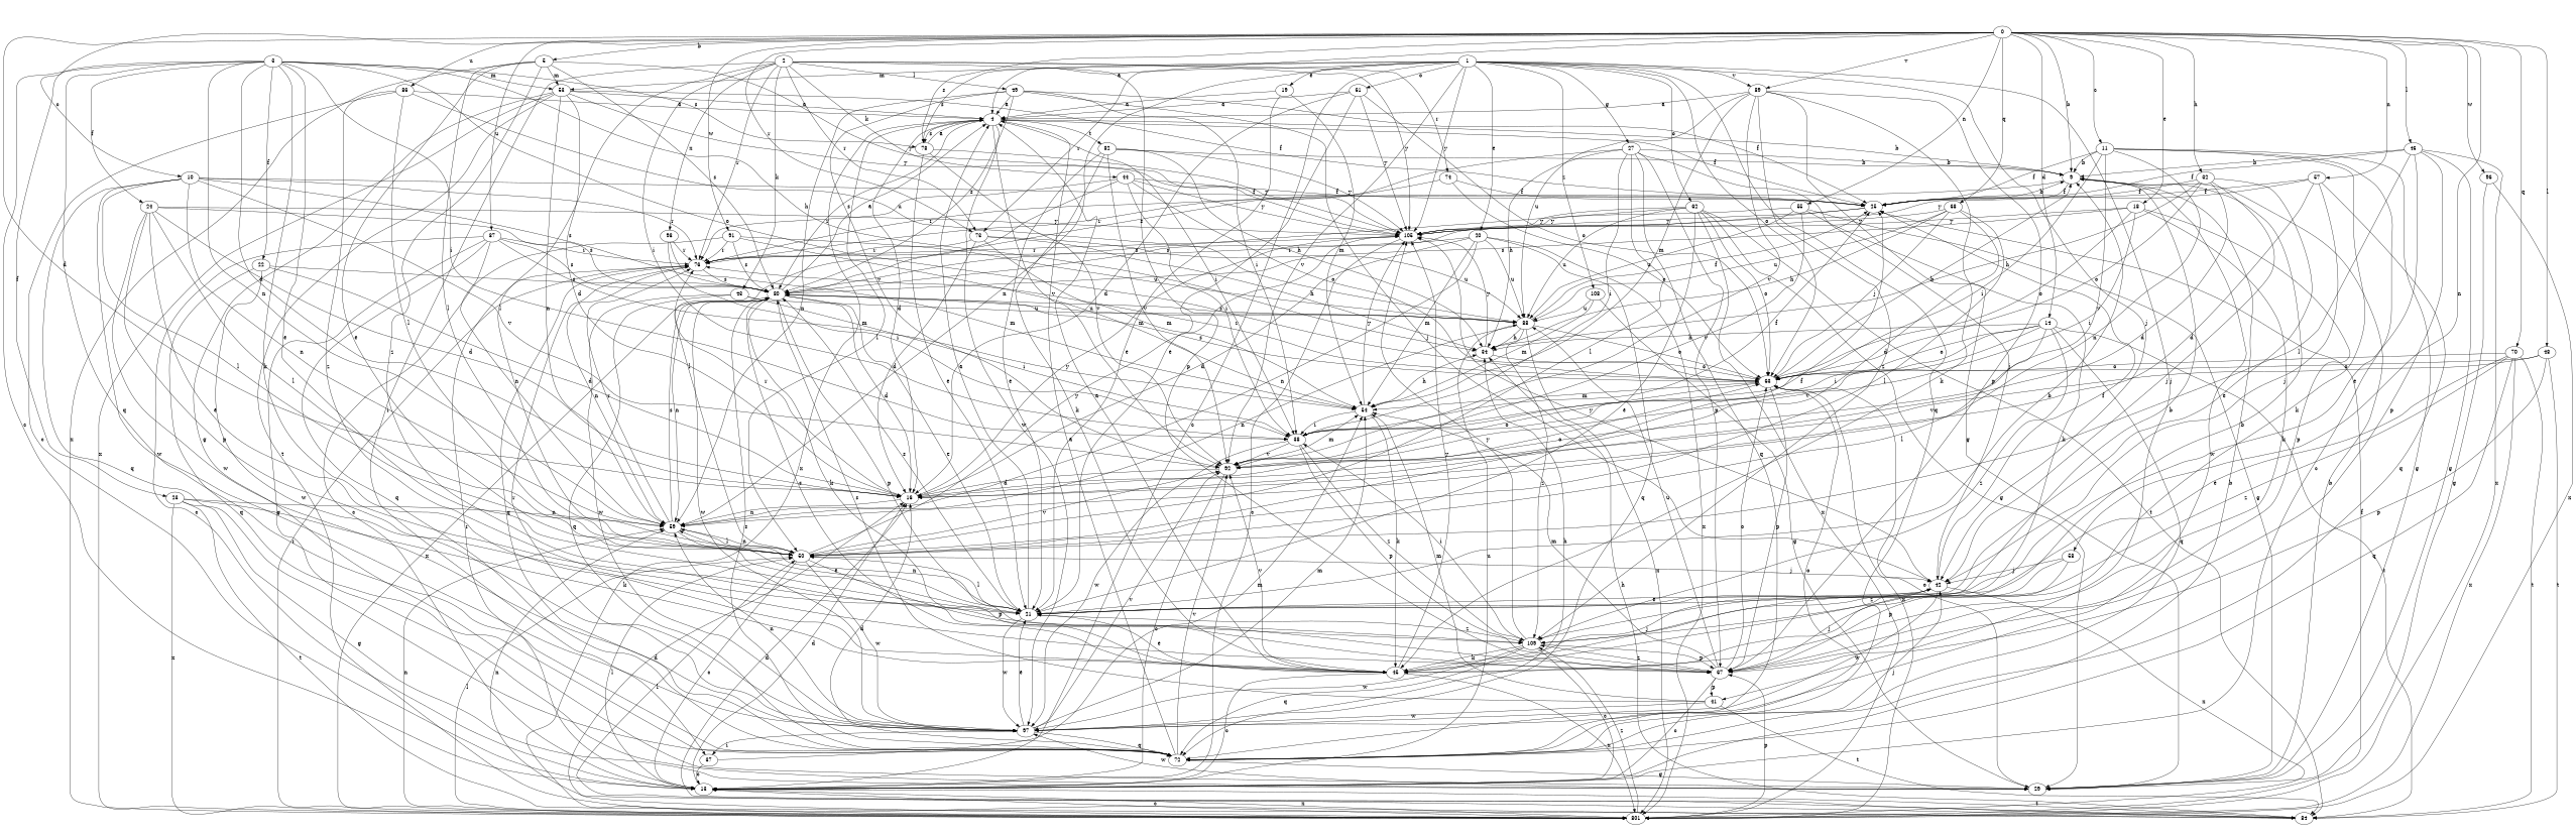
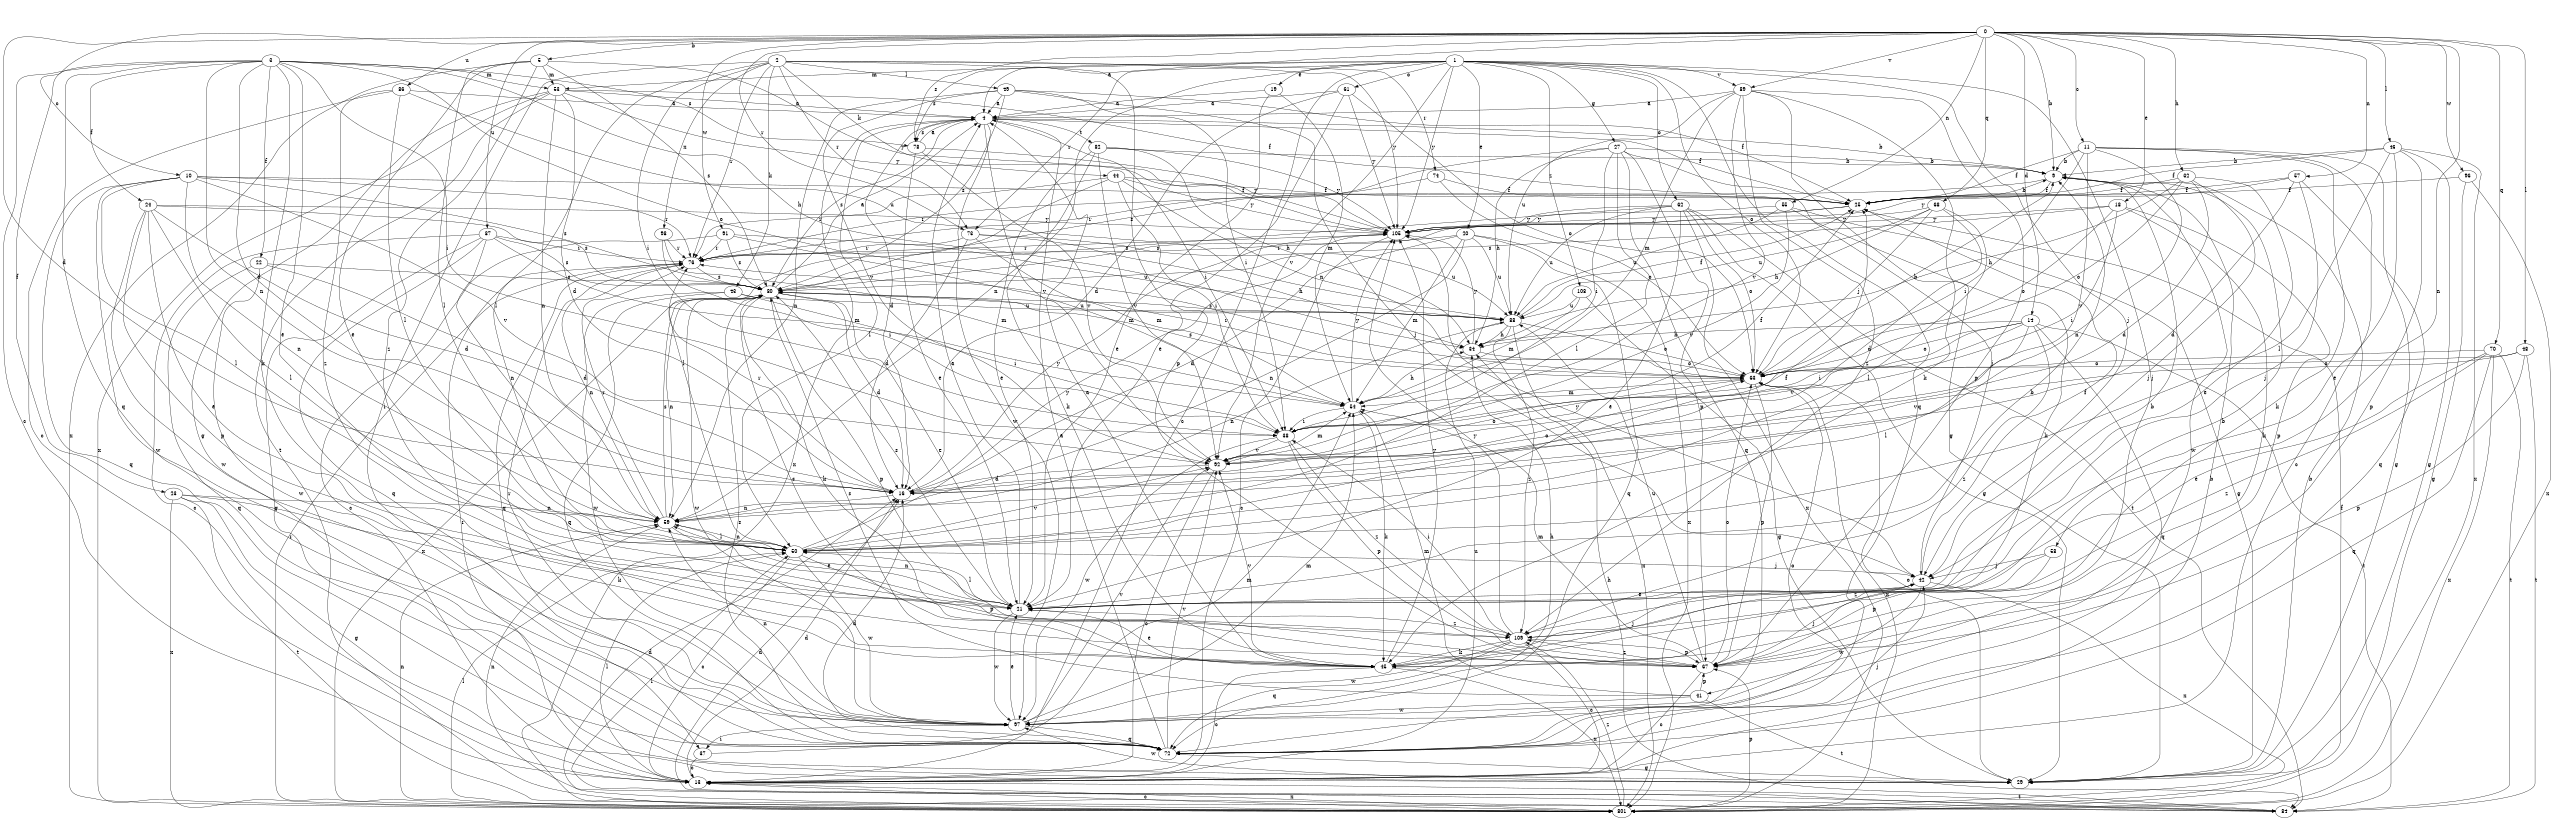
  strict digraph {
    0
    4
    5
    9
    10
    11
    14
    16
    18
    32
    46
    48
    55
    57
    58
    68
    70
    73
    78
    86
    87
    89
    n23 [label=91]
    96
    92
    38
    50
    25
    80
    82
    97
    n32 [label=801]
    53
    105
    21
    109
    76
    59
    72
    13
    45
    29
    63
    34
    84
    67
    42
    88
    54
    1
    19
    20
    27
    41
    61
    62
    108
    2
    37
    43
    44
    49
    74
    98
    3
    22
    23
    24
    0 -> 4 [label=a]
    0 -> 5 [label=b]
    0 -> 9 [label=b]
    0 -> 10 [label=c]
    0 -> 11 [label=c]
    0 -> 14 [label=d]
    0 -> 16 [label=d]
    0 -> 18 [label=e]
    0 -> 32 [label=h]
    0 -> 46 [label=l]
    0 -> 48 [label=l]
    0 -> 55 [label=n]
    0 -> 57 [label=n]
    0 -> 58 [label=n]
    0 -> 68 [label=q]
    0 -> 70 [label=q]
    0 -> 73 [label=r]
    0 -> 78 [label=s]
    0 -> 86 [label=u]
    0 -> 87 [label=u]
    0 -> 89 [label=v]
    0 -> n23 [label=w]
    0 -> 96 [label=w]
    4 -> 9 [label=b]
    4 -> 16 [label=d]
    4 -> 78 [label=s]
    4 -> 92 [label=v]
    4 -> 38 [label=i]
    4 -> 50 [label=l]
    4 -> 25 [label=f]
    4 -> 80 [label=s]
    4 -> 82 [label=t]
    4 -> 97 [label=w]
    4 -> n32 [label=x]
    5 -> 50 [label=l]
    5 -> 80 [label=s]
    5 -> n32 [label=x]
    5 -> 53 [label=m]
    5 -> 105 [label=y]
    5 -> 21 [label=e]
    5 -> 109 [label=z]
    9 -> 25 [label=f]
    9 -> 97 [label=w]
    9 -> 76 [label=r]
    10 -> 92 [label=v]
    10 -> 50 [label=l]
    10 -> 25 [label=f]
    10 -> 80 [label=s]
    10 -> 97 [label=w]
    10 -> 76 [label=r]
    10 -> 59 [label=n]
    10 -> 72 [label=q]
    11 -> 9 [label=b]
    11 -> 92 [label=v]
    11 -> 38 [label=i]
    11 -> 25 [label=f]
    11 -> 59 [label=n]
    11 -> 13 [label=c]
    11 -> 45 [label=k]
    11 -> 29 [label=g]
    14 -> 92 [label=v]
    14 -> 38 [label=i]
    14 -> 50 [label=l]
    14 -> 109 [label=z]
    14 -> 72 [label=q]
    14 -> 63 [label=o]
    14 -> 34 [label=h]
    14 -> 84 [label=t]
    16 -> 105 [label=y]
    16 -> 76 [label=r]
    16 -> 59 [label=n]
    16 -> 63 [label=o]
    18 -> 38 [label=i]
    18 -> 80 [label=s]
    18 -> 105 [label=y]
    18 -> 45 [label=k]
    18 -> 63 [label=o]
    18 -> 67 [label=p]
    32 -> 16 [label=d]
    32 -> 25 [label=f]
    32 -> 21 [label=e]
    32 -> 63 [label=o]
    32 -> 34 [label=h]
    32 -> 42 [label=j]
    46 -> 9 [label=b]
    46 -> 50 [label=l]
    46 -> 25 [label=f]
    46 -> n32 [label=x]
    46 -> 21 [label=e]
    46 -> 29 [label=g]
    46 -> 67 [label=p]
    48 -> 92 [label=v]
    48 -> 63 [label=o]
    48 -> 84 [label=t]
    48 -> 67 [label=p]
    55 -> 92 [label=v]
    55 -> 105 [label=y]
    55 -> 45 [label=k]
    55 -> 29 [label=g]
    55 -> 88 [label=u]
    57 -> 16 [label=d]
    57 -> 25 [label=f]
    57 -> 105 [label=y]
    57 -> 72 [label=q]
    57 -> 42 [label=j]
    58 -> 109 [label=z]
    58 -> 67 [label=p]
    58 -> 42 [label=j]
    68 -> 16 [label=d]
    68 -> 50 [label=l]
    68 -> 105 [label=y]
    68 -> 63 [label=j]
    68 -> 34 [label=h]
    68 -> 88 [label=u]
    70 -> n32 [label=x]
    70 -> 21 [label=e]
    70 -> 109 [label=z]
    70 -> 72 [label=q]
    70 -> 63 [label=o]
    70 -> 84 [label=t]
    73 -> 16 [label=d]
    73 -> 76 [label=r]
    73 -> 34 [label=h]
    73 -> 88 [label=u]
    73 -> 54 [label=m]
    78 -> 4 [label=a]
    78 -> 92 [label=v]
    78 -> 105 [label=y]
    78 -> 21 [label=e]
    86 -> 4 [label=a]
    86 -> 50 [label=l]
    86 -> 109 [label=z]
    86 -> 13 [label=c]
    86 -> 88 [label=u]
    87 -> 80 [label=s]
    87 -> 76 [label=r]
    87 -> 59 [label=n]
    87 -> 72 [label=q]
    87 -> 13 [label=c]
    87 -> 29 [label=g]
    87 -> 54 [label=m]
    89 -> 4 [label=a]
    89 -> 92 [label=v]
    89 -> 109 [label=z]
    89 -> 45 [label=k]
    89 -> 29 [label=g]
    89 -> 67 [label=p]
    89 -> 88 [label=u]
    89 -> 54 [label=m]
    n23 -> 80 [label=s]
    n23 -> 76 [label=r]
    n23 -> 13 [label=c]
    n23 -> 88 [label=u]
    n23 -> 54 [label=m]
+   96 -> 25 [label=f]
    96 -> n32 [label=x]
    96 -> 29 [label=g]
    92 -> 16 [label=d]
    92 -> 13 [label=c]
    92 -> 63 [label=o]
    92 -> 54 [label=m]
    38 -> 92 [label=v]
    38 -> 25 [label=f]
    38 -> 97 [label=w]
    38 -> 109 [label=z]
    38 -> 67 [label=p]
    50 -> 92 [label=v]
    50 -> 25 [label=f]
    50 -> 97 [label=w]
    50 -> 105 [label=y]
    50 -> 59 [label=n]
    50 -> 13 [label=c]
    50 -> 67 [label=p]
    50 -> 42 [label=j]
    25 -> 9 [label=b]
    25 -> 80 [label=s]
    25 -> 105 [label=y]
    80 -> 4 [label=a]
    80 -> 16 [label=d]
    80 -> 97 [label=w]
    80 -> n32 [label=x]
    80 -> 21 [label=e]
    80 -> 59 [label=n]
    80 -> 45 [label=k]
    80 -> 67 [label=p]
    80 -> 88 [label=u]
    82 -> 9 [label=b]
    82 -> 92 [label=v]
    82 -> 105 [label=y]
    82 -> 21 [label=e]
    82 -> 45 [label=k]
    82 -> 34 [label=h]
    97 -> 92 [label=v]
    97 -> 21 [label=e]
    97 -> 76 [label=r]
    97 -> 59 [label=n]
    97 -> 72 [label=q]
    97 -> 34 [label=h]
    97 -> 54 [label=m]
    97 -> 37 [label=i]
    n32 -> 16 [label=d]
    n32 -> 50 [label=l]
    n32 -> 25 [label=f]
    n32 -> 109 [label=z]
    n32 -> 76 [label=r]
    n32 -> 59 [label=n]
    n32 -> 13 [label=c]
    n32 -> 67 [label=p]
    53 -> 4 [label=a]
    53 -> 16 [label=d]
    53 -> 25 [label=f]
    53 -> n32 [label=x]
    53 -> 105 [label=y]
    53 -> 59 [label=n]
    53 -> 29 [label=g]
    53 -> 84 [label=t]
    105 -> 76 [label=r]
    105 -> 13 [label=c]
    21 -> 4 [label=a]
    21 -> 9 [label=b]
    21 -> 50 [label=l]
    21 -> 80 [label=s]
    21 -> 97 [label=w]
    21 -> 109 [label=z]
    21 -> 59 [label=n]
    109 -> 9 [label=b]
    109 -> 38 [label=i]
    109 -> 97 [label=w]
    109 -> 105 [label=y]
    109 -> 72 [label=q]
    109 -> 13 [label=c]
    109 -> 45 [label=k]
    109 -> 67 [label=p]
    76 -> 80 [label=s]
    76 -> 59 [label=n]
    76 -> 72 [label=q]
    59 -> 50 [label=l]
    59 -> 80 [label=s]
    59 -> 21 [label=e]
    59 -> 76 [label=r]
    72 -> 4 [label=a]
    72 -> 16 [label=d]
    72 -> 92 [label=v]
    72 -> 80 [label=s]
    72 -> 29 [label=g]
    72 -> 63 [label=o]
    72 -> 42 [label=j]
    13 -> 9 [label=b]
    13 -> 16 [label=d]
    13 -> 50 [label=l]
    13 -> n32 [label=x]
    13 -> 76 [label=r]
    13 -> 84 [label=t]
    13 -> 88 [label=u]
    45 -> 4 [label=a]
    45 -> 9 [label=b]
    45 -> 92 [label=v]
    45 -> 80 [label=s]
    45 -> n32 [label=x]
    45 -> 105 [label=y]
    45 -> 21 [label=e]
    45 -> 13 [label=c]
    45 -> 42 [label=j]
    29 -> 9 [label=b]
    29 -> 97 [label=w]
    29 -> 63 [label=o]
    63 -> 9 [label=b]
    63 -> 80 [label=s]
    63 -> n32 [label=x]
    63 -> 76 [label=r]
    63 -> 67 [label=p]
    63 -> 54 [label=m]
    34 -> 105 [label=y]
    34 -> 63 [label=o]
    84 -> 16 [label=d]
    84 -> 50 [label=l]
    84 -> 59 [label=n]
    84 -> 34 [label=h]
    67 -> 109 [label=z]
    67 -> 13 [label=c]
    67 -> 63 [label=o]
    67 -> 42 [label=j]
    67 -> 88 [label=u]
    67 -> 54 [label=m]
    42 -> 25 [label=f]
    42 -> 97 [label=w]
    42 -> n32 [label=x]
    42 -> 105 [label=y]
    42 -> 21 [label=e]
    88 -> 25 [label=f]
    88 -> 80 [label=s]
    88 -> n32 [label=x]
    88 -> 109 [label=z]
    88 -> 59 [label=n]
    88 -> 63 [label=o]
    88 -> 34 [label=h]
    54 -> 38 [label=i]
    54 -> 105 [label=y]
    54 -> 45 [label=k]
    54 -> 34 [label=h]
    1 -> 73 [label=r]
    1 -> 78 [label=s]
    1 -> 89 [label=v]
    1 -> 92 [label=v]
    1 -> 53 [label=m]
    1 -> 105 [label=y]
    1 -> 59 [label=n]
    1 -> 72 [label=q]
    1 -> 13 [label=c]
    1 -> 63 [label=o]
    1 -> 42 [label=j]
    1 -> 19 [label=e]
    1 -> 20 [label=e]
    1 -> 27 [label=g]
    1 -> 41 [label=j]
    1 -> 61 [label=o]
    1 -> 62 [label=o]
    1 -> 108 [label=z]
    19 -> 4 [label=a]
    19 -> 21 [label=e]
    19 -> 54 [label=m]
    20 -> 16 [label=d]
    20 -> n32 [label=x]
    20 -> 76 [label=r]
    20 -> 59 [label=n]
    20 -> 72 [label=q]
    20 -> 88 [label=u]
    20 -> 54 [label=m]
    27 -> 9 [label=b]
    27 -> 38 [label=i]
    27 -> 50 [label=l]
    27 -> 80 [label=s]
    27 -> 72 [label=q]
    27 -> 34 [label=h]
    27 -> 67 [label=p]
    27 -> 42 [label=j]
    41 -> 80 [label=s]
    41 -> 97 [label=w]
    41 -> 84 [label=t]
-   67 -> 41 [label=p]
+   41 -> 67 [label=p]
    41 -> 54 [label=m]
    61 -> 4 [label=a]
    61 -> 16 [label=d]
    61 -> 105 [label=y]
    61 -> 21 [label=e]
    61 -> 63 [label=o]
    62 -> 80 [label=s]
    62 -> n32 [label=x]
    62 -> 105 [label=y]
    62 -> 21 [label=e]
    62 -> 29 [label=g]
    62 -> 63 [label=o]
    62 -> 84 [label=t]
    62 -> 88 [label=u]
    108 -> 29 [label=g]
    108 -> 88 [label=u]
    108 -> 54 [label=m]
    2 -> 73 [label=r]
    2 -> 38 [label=i]
    2 -> 50 [label=l]
    2 -> 105 [label=y]
    2 -> 76 [label=r]
    2 -> 67 [label=p]
    2 -> 37 [label=i]
    2 -> 43 [label=k]
    2 -> 44 [label=k]
    2 -> 49 [label=l]
    2 -> 74 [label=r]
    2 -> 98 [label=x]
    37 -> 13 [label=c]
    37 -> 54 [label=m]
    43 -> 38 [label=i]
    43 -> 97 [label=w]
    43 -> 72 [label=q]
    43 -> 88 [label=u]
    44 -> 38 [label=i]
    44 -> 50 [label=l]
    44 -> 25 [label=f]
    44 -> 105 [label=y]
    44 -> 76 [label=r]
-   44 -> 63 [label=o]
+   44 -> 63 [label=n]
    49 -> 4 [label=a]
    49 -> 92 [label=v]
    49 -> 38 [label=i]
    49 -> 25 [label=f]
    49 -> 80 [label=s]
    49 -> 59 [label=n]
    49 -> 42 [label=j]
    74 -> 25 [label=f]
    74 -> 76 [label=r]
    74 -> 63 [label=o]
    98 -> 38 [label=i]
    98 -> 76 [label=r]
    98 -> 54 [label=m]
    3 -> 16 [label=d]
    3 -> 78 [label=s]
    3 -> 38 [label=i]
    3 -> 53 [label=m]
    3 -> 21 [label=e]
    3 -> 59 [label=n]
    3 -> 72 [label=q]
    3 -> 13 [label=c]
    3 -> 45 [label=k]
    3 -> 63 [label=o]
    3 -> 34 [label=h]
    3 -> 22 [label=f]
    3 -> 23 [label=f]
    3 -> 24 [label=f]
    22 -> 16 [label=d]
    22 -> 80 [label=s]
    22 -> 97 [label=w]
    22 -> 72 [label=q]
    23 -> n32 [label=x]
    23 -> 59 [label=n]
    23 -> 45 [label=k]
    23 -> 29 [label=g]
    23 -> 84 [label=t]
    24 -> 16 [label=d]
    24 -> 50 [label=l]
    24 -> 80 [label=s]
    24 -> 97 [label=w]
    24 -> 105 [label=y]
    24 -> 21 [label=e]
    24 -> 67 [label=p]
  }
